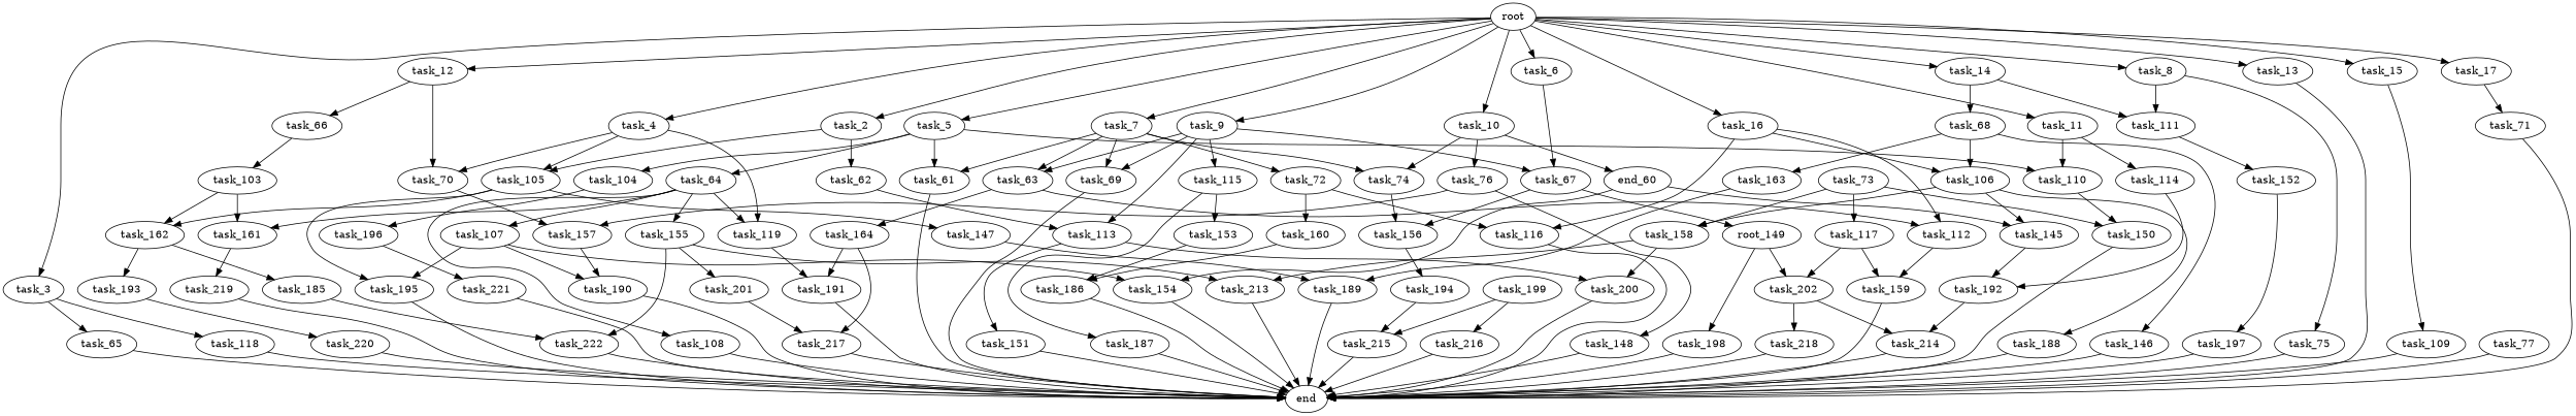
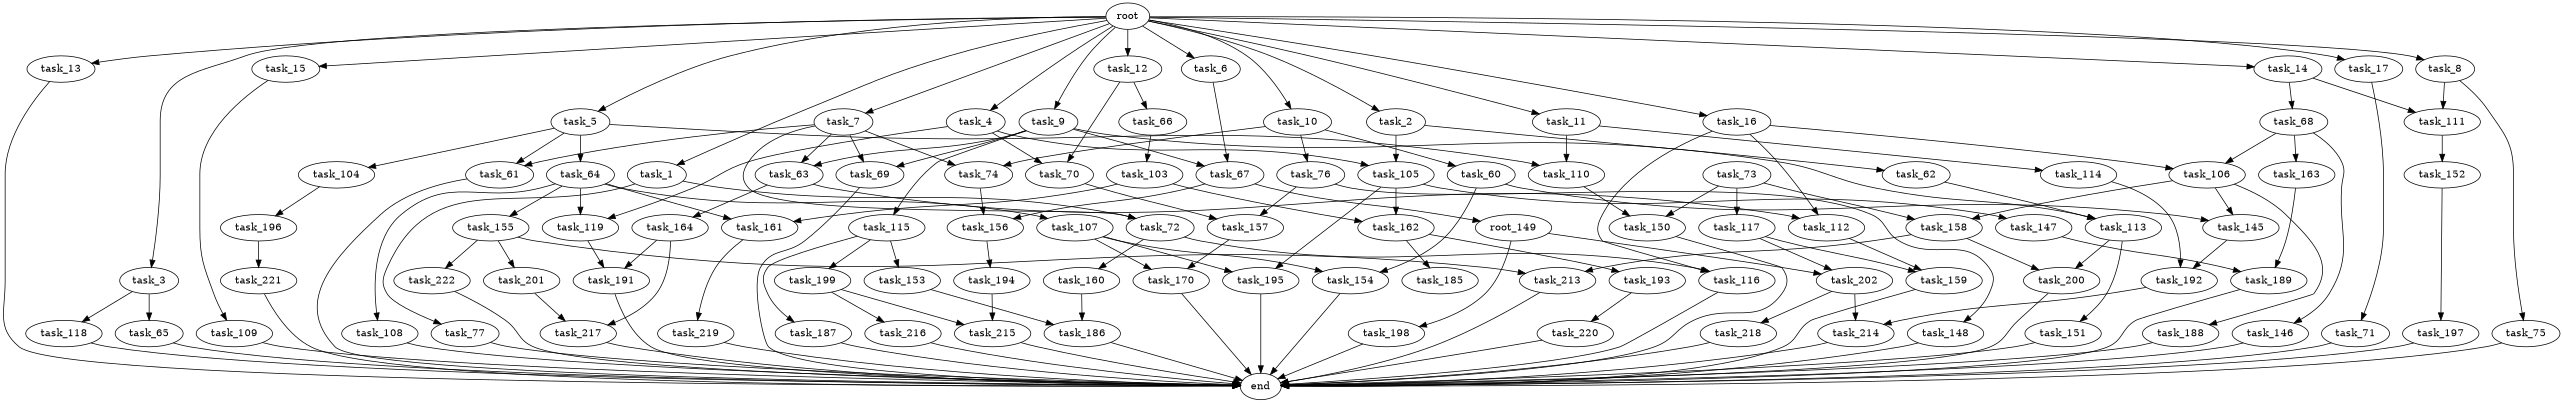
  digraph {
    root
+   task_1
    task_2
    task_3
    task_4
    task_5
    task_6
    task_7
    task_8
    task_9
    task_10
    task_11
    task_12
    task_13
    task_14
    task_15
    task_16
    task_17
    task_72
    task_77
    task_62
    task_105
    task_65
    task_118
    task_70
    task_119
    task_61
    task_64
    task_104
    task_110
    task_67
    task_63
    task_69
    task_74
    task_75
    task_111
    task_113
    task_115
-   task_60 [label=end_60]
+   task_60
    task_76
    task_114
    task_66
    end
    task_68
    task_109
    task_106
    task_116
    task_112
    task_71
    task_160
    task_162
    task_147
    task_195
    task_157
    task_191
    task_107
    task_108
    task_155
    task_161
    task_196
    task_150
    n62 [label=root_149]
    task_156
    task_164
    task_152
    task_151
    task_200
    task_153
    task_187
    task_199
    task_145
    task_154
    task_148
    task_192
    task_103
    task_146
    task_163
    task_73
    task_117
    task_158
    task_188
    task_159
    task_217
-   task_190
+   task_190 [label=task_170]
    task_201
    task_213
    task_222
    task_219
    task_202
    task_198
    task_194
    task_189
    task_186
    task_185
    task_193
    task_221
    task_197
    task_214
    task_215
    task_216
    task_218
    task_220
+   root -> task_1
    root -> task_2
    root -> task_3
    root -> task_4
    root -> task_5
    root -> task_6
    root -> task_7
    root -> task_8
    root -> task_9
    root -> task_10
    root -> task_11
    root -> task_12
    root -> task_13
    root -> task_14
    root -> task_15
    root -> task_16
    root -> task_17
+   task_1 -> task_72
+   task_1 -> task_77
    task_2 -> task_62
    task_2 -> task_105
    task_3 -> task_65
    task_3 -> task_118
    task_4 -> task_105
    task_4 -> task_70
    task_4 -> task_119
    task_5 -> task_61
    task_5 -> task_64
    task_5 -> task_104
    task_5 -> task_110
    task_6 -> task_67
    task_7 -> task_72
    task_7 -> task_61
    task_7 -> task_63
    task_7 -> task_69
    task_7 -> task_74
    task_8 -> task_75
    task_8 -> task_111
    task_9 -> task_67
    task_9 -> task_63
    task_9 -> task_69
    task_9 -> task_113
    task_9 -> task_115
    task_10 -> task_74
    task_10 -> task_60
    task_10 -> task_76
    task_11 -> task_110
    task_11 -> task_114
    task_12 -> task_70
    task_12 -> task_66
    task_13 -> end
    task_14 -> task_111
    task_14 -> task_68
    task_15 -> task_109
    task_16 -> task_106
    task_16 -> task_116
    task_16 -> task_112
    task_17 -> task_71
    task_72 -> task_116
    task_72 -> task_160
    task_77 -> end
    task_62 -> task_113
    task_105 -> task_162
    task_105 -> task_147
    task_105 -> task_195
    task_65 -> end
    task_118 -> end
    task_70 -> task_157
    task_119 -> task_191
    task_61 -> end
    task_64 -> task_119
    task_64 -> task_107
    task_64 -> task_108
    task_64 -> task_155
    task_64 -> task_161
    task_104 -> task_196
    task_110 -> task_150
    task_67 -> n62
    task_67 -> task_156
    task_63 -> task_112
    task_63 -> task_164
    task_69 -> end
    task_74 -> task_156
    task_75 -> end
    task_111 -> task_152
    task_113 -> task_151
    task_113 -> task_200
    task_115 -> task_153
    task_115 -> task_187
+   task_115 -> task_199
    task_60 -> task_145
    task_60 -> task_154
    task_76 -> task_157
    task_76 -> task_148
    task_114 -> task_192
    task_66 -> task_103
    task_68 -> task_106
    task_68 -> task_146
    task_68 -> task_163
    task_109 -> end
    task_106 -> task_145
    task_106 -> task_158
    task_106 -> task_188
    task_116 -> end
    task_112 -> task_159
    task_71 -> end
    task_160 -> task_186
    task_162 -> task_185
    task_162 -> task_193
    task_147 -> task_189
    task_195 -> end
    task_157 -> task_190
    task_191 -> end
    task_107 -> task_195
    task_107 -> task_154
    task_107 -> task_190
    task_108 -> end
    task_155 -> task_201
    task_155 -> task_213
    task_155 -> task_222
    task_161 -> task_219
    task_196 -> task_221
    task_150 -> end
    n62 -> task_202
    n62 -> task_198
    task_156 -> task_194
    task_164 -> task_191
    task_164 -> task_217
    task_152 -> task_197
    task_151 -> end
    task_200 -> end
    task_153 -> task_186
    task_187 -> end
    task_199 -> task_215
    task_199 -> task_216
    task_145 -> task_192
    task_154 -> end
    task_148 -> end
    task_192 -> task_214
    task_103 -> task_162
    task_103 -> task_161
    task_146 -> end
    task_163 -> task_189
    task_73 -> task_150
    task_73 -> task_117
    task_73 -> task_158
    task_117 -> task_159
    task_117 -> task_202
    task_158 -> task_200
    task_158 -> task_213
    task_188 -> end
    task_159 -> end
    task_217 -> end
    task_190 -> end
    task_201 -> task_217
    task_213 -> end
    task_222 -> end
    task_219 -> end
    task_202 -> task_214
    task_202 -> task_218
    task_198 -> end
    task_194 -> task_215
    task_189 -> end
    task_186 -> end
-   task_185 -> task_222
    task_193 -> task_220
    task_221 -> end
    task_197 -> end
    task_214 -> end
    task_215 -> end
    task_216 -> end
    task_218 -> end
    task_220 -> end
  }
